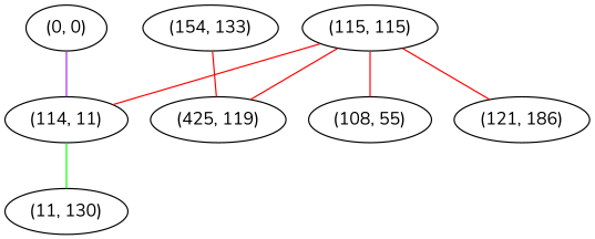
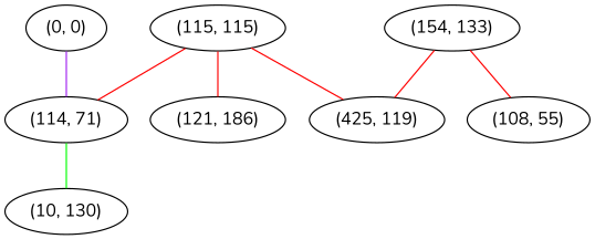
  graph {
    fontname=Nunito
    node [fontname=Nunito]
    edge [color=red fontname=Nunito weight=1]
    "(0, 0)"
-   "(114, 11)"
-   "(10, 130)" [label="(11, 130)"]
+   "(114, 11)" [label="(114, 71)"]
+   "(10, 130)"
    "(115, 115)"
    n5 [label="(425, 119)"]
    "(108, 55)"
    n7 [label="(121, 186)"]
    "(154, 133)"
    "(0, 0)" -- "(114, 11)" [color=purple weight=4]
    "(114, 11)" -- "(10, 130)" [color=green weight=2]
    "(115, 115)" -- "(114, 11)"
    "(115, 115)" -- n5
-   "(115, 115)" -- "(108, 55)"
+   "(154, 133)" -- "(108, 55)"
    "(115, 115)" -- n7
    "(154, 133)" -- n5
  }
